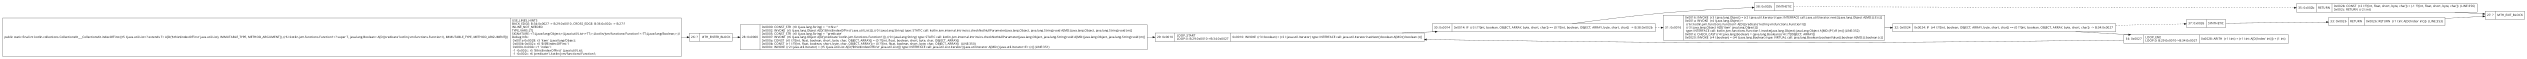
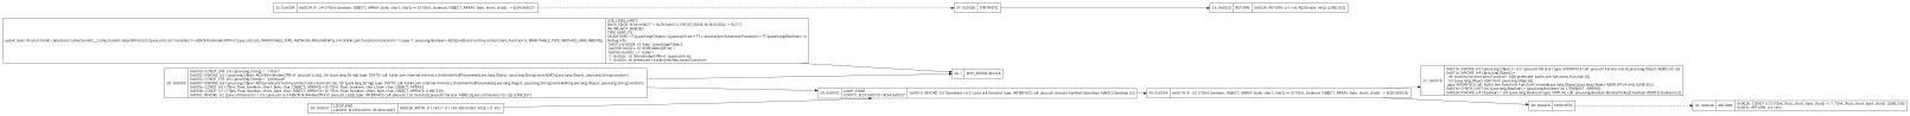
  digraph {
    fontname="Open Sans"
    rankdir=LR
    node [fontname="Open Sans" shape=record]
    edge [fontname="Open Sans"]
    n1 [label="{26\:\ ?|MTH_ENTER_BLOCK\l}"]
    n2 [label="{28\:\ 0x0000|0x0000: CONST_STR  (r0 I:java.lang.String) =  \"\<this\>\" \l0x0002: INVOKE  (r5 I:java.lang.Object A[D('$this$indexOfFirst' java.util.List)]), (r0 I:java.lang.String) type: STATIC call: kotlin.jvm.internal.Intrinsics.checkNotNullParameter(java.lang.Object, java.lang.String):void A[MD:(java.lang.Object, java.lang.String):void (m)]\l0x0005: CONST_STR  (r0 I:java.lang.String) =  \"predicate\" \l0x0007: INVOKE  (r6 I:java.lang.Object A[D('predicate' kotlin.jvm.functions.Function1)]), (r0 I:java.lang.String) type: STATIC call: kotlin.jvm.internal.Intrinsics.checkNotNullParameter(java.lang.Object, java.lang.String):void A[MD:(java.lang.Object, java.lang.String):void (m)]\l0x000a: CONST  (r0 I:??[int, float, boolean, short, byte, char, OBJECT, ARRAY]) = (0 ??[int, float, boolean, short, byte, char, OBJECT, ARRAY]) \l0x000b: CONST  (r1 I:??[int, float, boolean, short, byte, char, OBJECT, ARRAY]) = (0 ??[int, float, boolean, short, byte, char, OBJECT, ARRAY])  (LINE:350)\l0x000c: INVOKE  (r2 I:java.util.Iterator) = (r5 I:java.util.List A[D('$this$indexOfFirst' java.util.List)]) type: INTERFACE call: java.util.List.iterator():java.util.Iterator A[MD:():java.util.Iterator\<E\> (c)] (LINE:351)\l}"]
    n3 [label="{29\:\ 0x0010|LOOP_START\lLOOP:0: B:29:0x0010\-\>B:34:0x0027\l|0x0010: INVOKE  (r3 I:boolean) = (r2 I:java.util.Iterator) type: INTERFACE call: java.util.Iterator.hasNext():boolean A[MD:():boolean (c)]\l}"]
    n4 [label="{30\:\ 0x0014|0x0014: IF  (r3 I:??[int, boolean, OBJECT, ARRAY, byte, short, char]) == (0 ??[int, boolean, OBJECT, ARRAY, byte, short, char])  \-\> B:38:0x002b \l}"]
    n5 [label="{31\:\ 0x0016|0x0016: INVOKE  (r3 I:java.lang.Object) = (r2 I:java.util.Iterator) type: INTERFACE call: java.util.Iterator.next():java.lang.Object A[MD:():E (c)]\l0x001a: INVOKE  (r4 I:java.lang.Object) = \l  (r6 I:kotlin.jvm.functions.Function1 A[D('predicate' kotlin.jvm.functions.Function1)])\l  (r3 I:java.lang.Object A[D('item' java.lang.Object)])\l type: INTERFACE call: kotlin.jvm.functions.Function1.invoke(java.lang.Object):java.lang.Object A[MD:(P1):R (m)] (LINE:352)\l0x001e: CHECK_CAST (r4 I:java.lang.Boolean) = (java.lang.Boolean) (r4 I:??[OBJECT, ARRAY]) \l0x0020: INVOKE  (r4 I:boolean) = (r4 I:java.lang.Boolean) type: VIRTUAL call: java.lang.Boolean.booleanValue():boolean A[MD:():boolean (c)]\l}"]
    n6 [label="{38\:\ 0x002b|SYNTHETIC\l}"]
    n7 [label="{32\:\ 0x0024|0x0024: IF  (r4 I:??[int, boolean, OBJECT, ARRAY, byte, short, char]) == (0 ??[int, boolean, OBJECT, ARRAY, byte, short, char])  \-\> B:34:0x0027 \l}"]
    n8 [label="{35\:\ 0x002b|RETURN\l|0x002b: CONST  (r2 I:??[int, float, short, byte, char]) = (\-1 ??[int, float, short, byte, char])  (LINE:356)\l0x002c: RETURN  (r2 I:int) \l}"]
    n9 [label="{34\:\ 0x0027|LOOP_END\lLOOP:0: B:29:0x0010\-\>B:34:0x0027\l|0x0028: ARITH  (r1 I:int) = (r1 I:int A[D('index' int)]) + (1 int) \l}"]
    n10 [label="{37\:\ 0x0026|SYNTHETIC\l}"]
    n11 [label="{33\:\ 0x0026|RETURN\l|0x0026: RETURN  (r1 I:int A[D('index' int)])  (LINE:353)\l}"]
-   n12 [label="{27\:\ ?|MTH_EXIT_BLOCK\l}"]
    n13 [label="{public static final int kotlin.collections.CollectionsKt___CollectionsKt.indexOfFirst((r5 I:java.util.List\<? extends T\> A[D('$this$indexOfFirst' java.util.List), IMMUTABLE_TYPE, METHOD_ARGUMENT]), (r6 I:kotlin.jvm.functions.Function1\<? super T, java.lang.Boolean\> A[D('predicate' kotlin.jvm.functions.Function1), IMMUTABLE_TYPE, METHOD_ARGUMENT]))  | USE_LINES_HINTS\lBACK_EDGE: B:34:0x0027 \-\> B:29:0x0010, CROSS_EDGE: B:36:0x002c \-\> B:27:?\lINLINE_NOT_NEEDED\lTYPE_VARS: [T]\lSIGNATURE: \<T:Ljava\/lang\/Object;\>(Ljava\/util\/List\<+TT;\>;Lkotlin\/jvm\/functions\/Function1\<\-TT;Ljava\/lang\/Boolean;\>;)I\lDebug Info:\l  0x001a\-0x0028: r3 'item' Ljava\/lang\/Object;\l  0x000b\-0x002c: r0 '$i$f$indexOfFirst' I\l  0x000c\-0x002c: r1 'index' I\l  \-1 \-0x002c: r5 '$this$indexOfFirst' Ljava\/util\/List;\l  \-1 \-0x002c: r6 'predicate' Lkotlin\/jvm\/functions\/Function1;\l}"]
-   n1 -> n2
+   n2 -> n1
    n2 -> n3
    n3 -> n4
    n4 -> n5 [style=dashed]
    n4 -> n6
-   n5 -> n7
    n6 -> n8 [style=dashed]
-   n7 -> n9
    n7 -> n10 [style=dashed]
-   n8 -> n12
    n9 -> n3
    n10 -> n11
-   n11 -> n12
    n13 -> n1
  }
